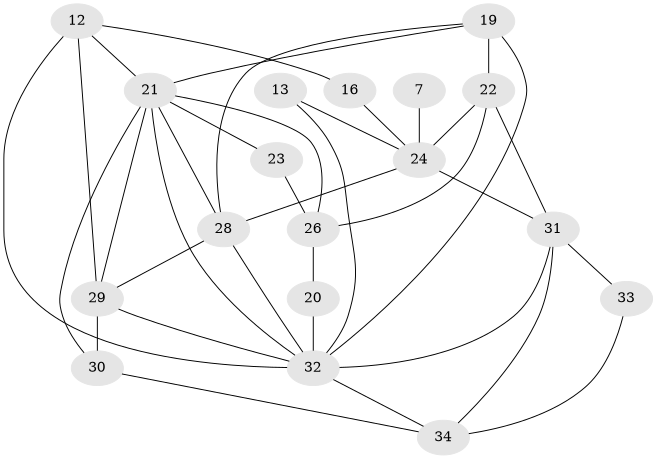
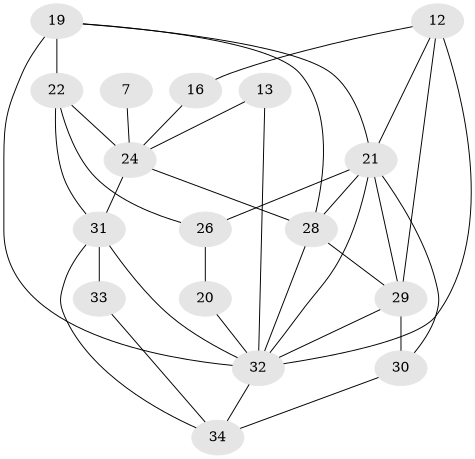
  graph {
    node [color=gray90 style=filled]
    edge [weight=1.0]
    7
    24
    28
    31
    12
    16
    21
    29
    32
-   23
    26
    30
    34
    13
    19
    22
    20
    33
    7 -- 24
    24 -- 28
    24 -- 31 [weight=2.0]
    28 -- 29 [weight=2.0]
    28 -- 32 [weight=2.0]
    31 -- 32
    31 -- 34
    31 -- 33 [weight=2.0]
    12 -- 16
    12 -- 21
    12 -- 29 [weight=2.0]
    12 -- 32
    16 -- 24
    21 -- 28
    21 -- 29
    21 -- 32 [weight=2.0]
-   21 -- 23
    21 -- 26
    21 -- 30
    29 -- 32
    29 -- 30
    32 -- 34
-   23 -- 26
    26 -- 20
    30 -- 34
    13 -- 24
    13 -- 32 [weight=2.0]
    19 -- 28
    19 -- 21
    19 -- 32 [weight=2.0]
    19 -- 22
    22 -- 24 [weight=3.0]
    22 -- 31
    22 -- 26
    20 -- 32
    33 -- 34
  }
